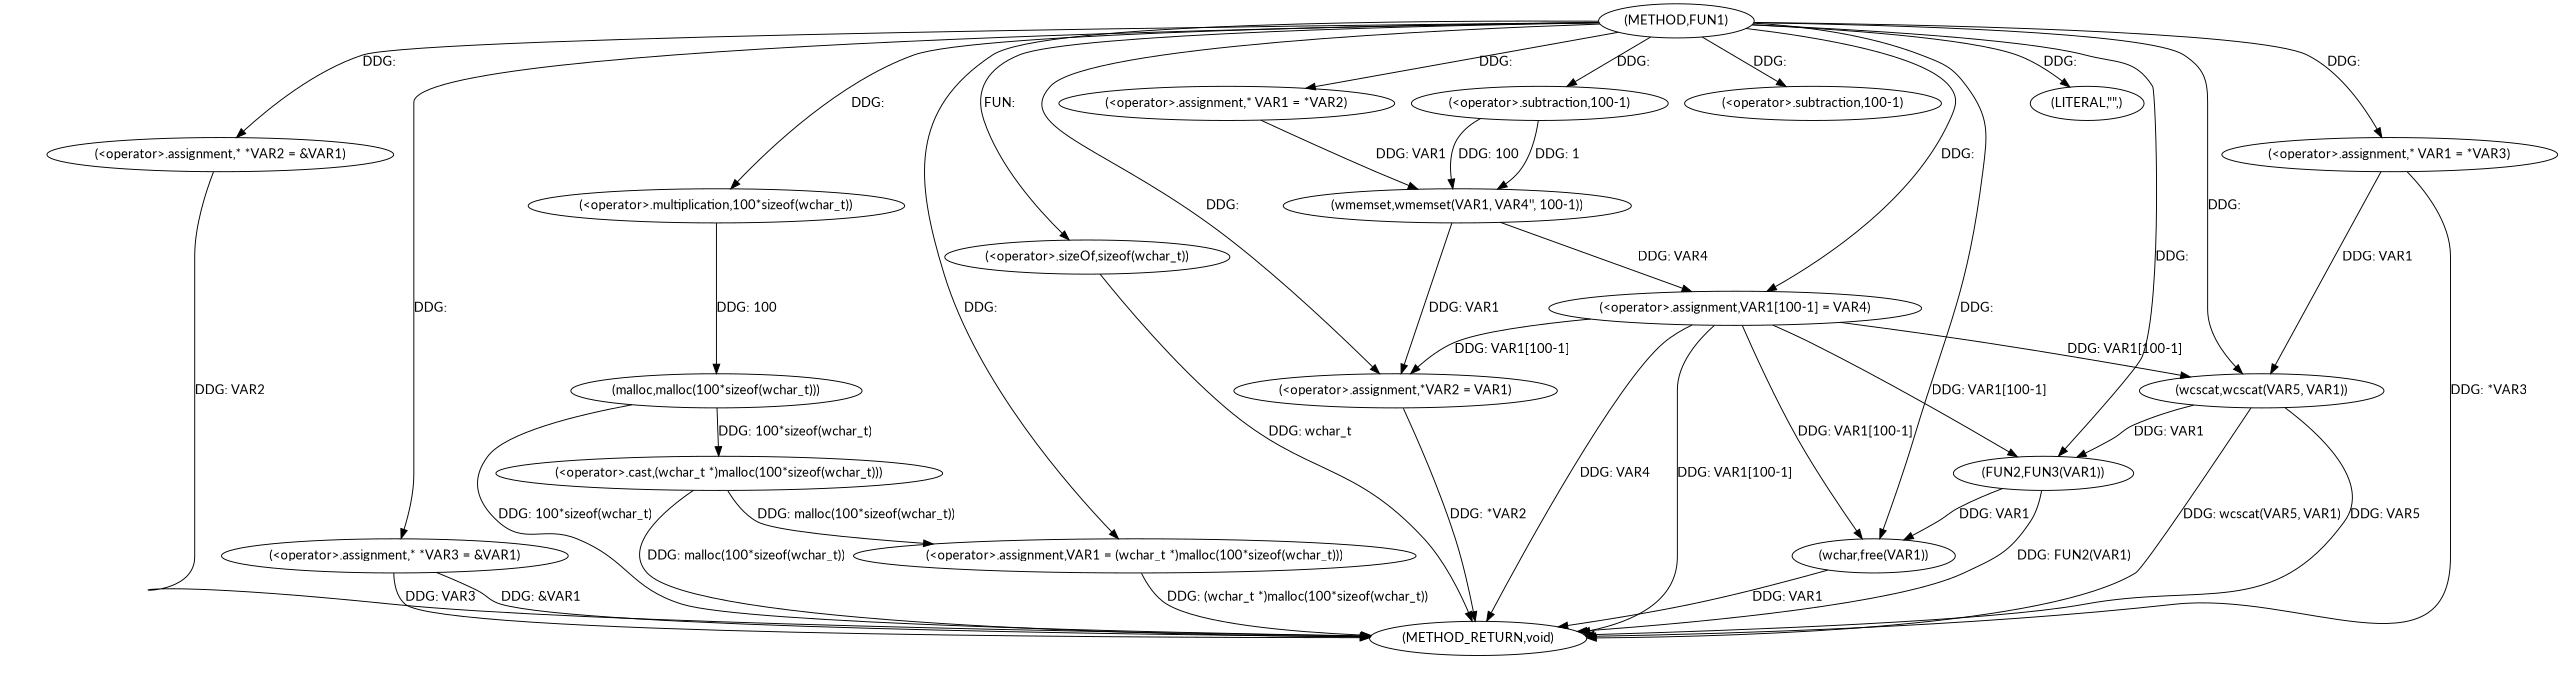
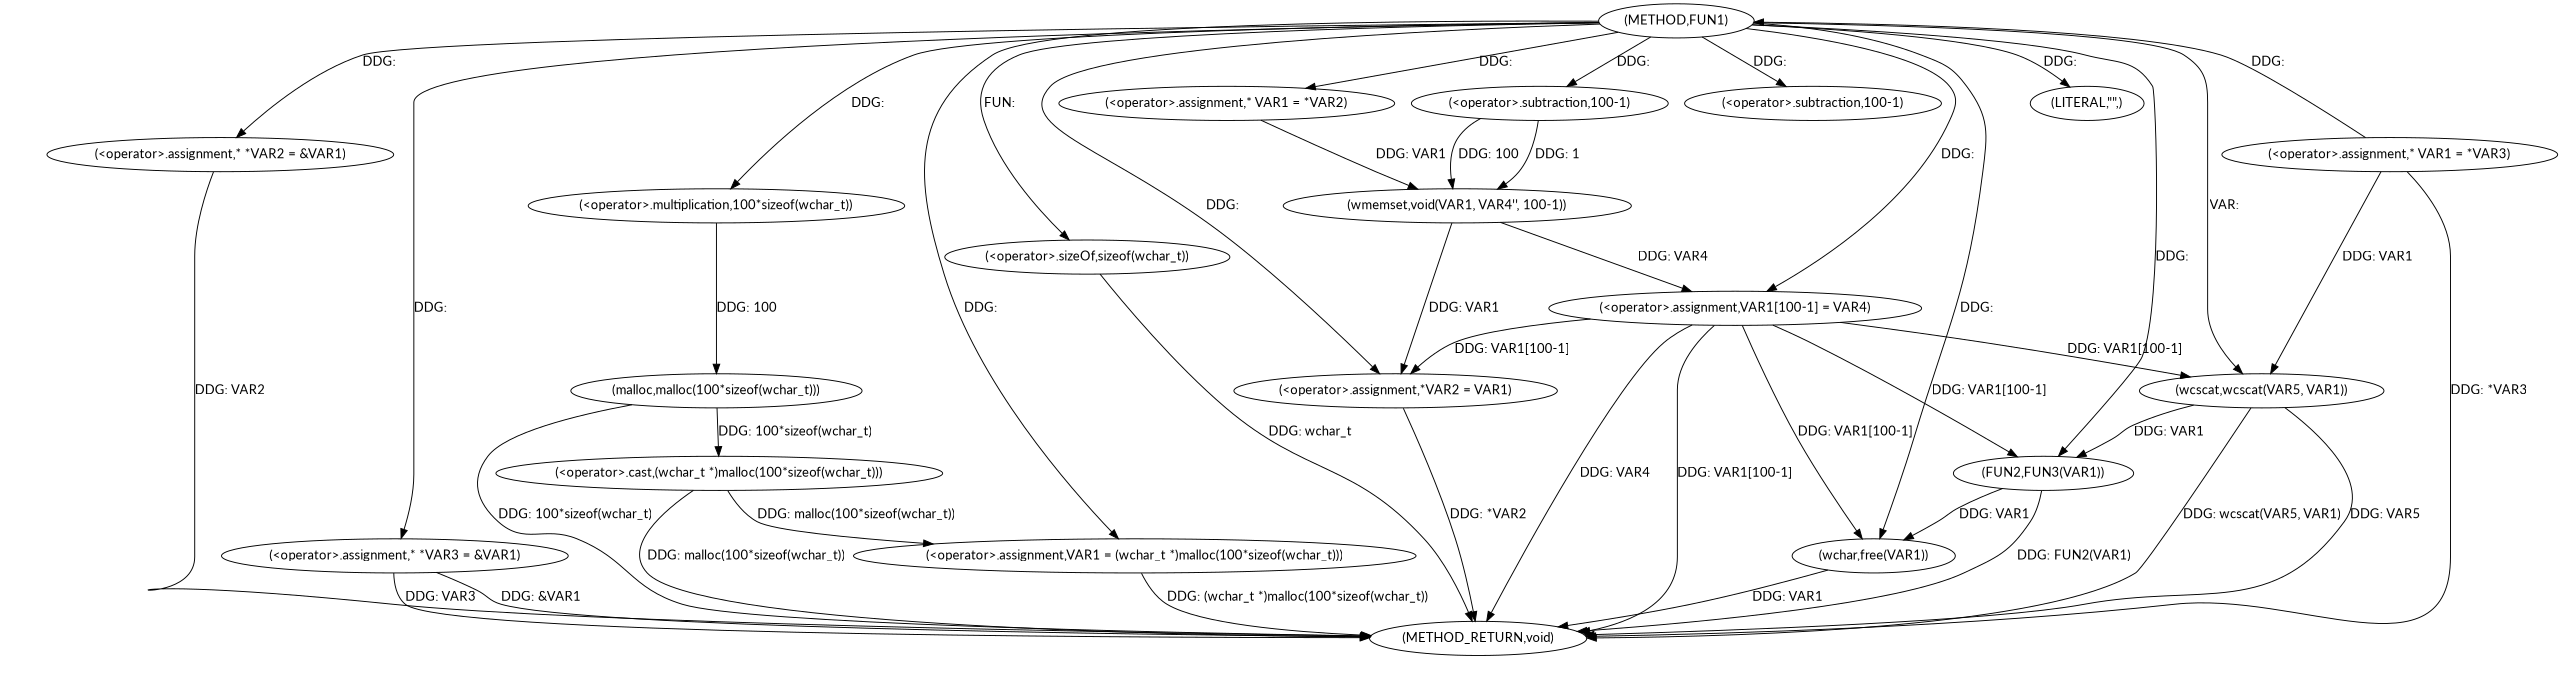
  digraph {
    fontname=Lato
    node [fontname=Lato]
    edge [fontname=Lato]
    n1 [label="(METHOD,FUN1)"]
    n2 [label="(<operator>.assignment,* *VAR2 = &VAR1)"]
    n3 [label="(<operator>.assignment,* *VAR3 = &VAR1)"]
    n4 [label="(<operator>.assignment,VAR1 = (wchar_t *)malloc(100*sizeof(wchar_t)))"]
    n5 [label="(<operator>.multiplication,100*sizeof(wchar_t))"]
    n6 [label="(<operator>.sizeOf,sizeof(wchar_t))"]
    n7 [label="(<operator>.assignment,* VAR1 = *VAR2)"]
    n8 [label="(<operator>.subtraction,100-1)"]
    n9 [label="(<operator>.assignment,VAR1[100-1] = VAR4)"]
    n10 [label="(<operator>.subtraction,100-1)"]
    n11 [label="(<operator>.assignment,*VAR2 = VAR1)"]
    n12 [label="(<operator>.assignment,* VAR1 = *VAR3)"]
    n13 [label="(LITERAL,\"\",)"]
    n14 [label="(wcscat,wcscat(VAR5, VAR1))"]
    n15 [label="(FUN2,FUN3(VAR1))"]
    n16 [label="(wchar,free(VAR1))"]
    n17 [label="(METHOD_RETURN,void)"]
    n18 [label="(malloc,malloc(100*sizeof(wchar_t)))"]
-   n19 [label="(wmemset,wmemset(VAR1, VAR4'', 100-1))"]
+   n19 [label="(wmemset,void(VAR1, VAR4'', 100-1))"]
    n20 [label="(<operator>.cast,(wchar_t *)malloc(100*sizeof(wchar_t)))"]
    n1 -> n2 [label="DDG: "]
    n1 -> n3 [label="DDG: "]
    n1 -> n4 [label="DDG: "]
    n1 -> n5 [label="DDG: "]
    n1 -> n6 [label="FUN: "]
    n1 -> n7 [label="DDG: "]
    n1 -> n8 [label="DDG: "]
    n1 -> n9 [label="DDG: "]
    n1 -> n10 [label="DDG: "]
    n1 -> n11 [label="DDG: "]
-   n1 -> n12 [label="DDG: "]
+   n12 -> n1 [label="DDG: "]
    n1 -> n13 [label="DDG: "]
-   n1 -> n14 [label="DDG: "]
+   n1 -> n14 [label="VAR: "]
    n1 -> n15 [label="DDG: "]
    n1 -> n16 [label="DDG: "]
    n2 -> n17 [label="DDG: VAR2"]
    n3 -> n17 [label="DDG: VAR3"]
    n3 -> n17 [label="DDG: &VAR1"]
    n4 -> n17 [label="DDG: (wchar_t *)malloc(100*sizeof(wchar_t))"]
    n5 -> n18 [label="DDG: 100"]
    n6 -> n17 [label="DDG: wchar_t"]
    n7 -> n19 [label="DDG: VAR1"]
    n8 -> n19 [label="DDG: 100"]
    n8 -> n19 [label="DDG: 1"]
    n9 -> n11 [label="DDG: VAR1[100-1]"]
    n9 -> n14 [label="DDG: VAR1[100-1]"]
    n9 -> n15 [label="DDG: VAR1[100-1]"]
    n9 -> n16 [label="DDG: VAR1[100-1]"]
    n9 -> n17 [label="DDG: VAR4"]
    n9 -> n17 [label="DDG: VAR1[100-1]"]
    n11 -> n17 [label="DDG: *VAR2"]
    n12 -> n14 [label="DDG: VAR1"]
    n12 -> n17 [label="DDG: *VAR3"]
    n14 -> n15 [label="DDG: VAR1"]
    n14 -> n17 [label="DDG: wcscat(VAR5, VAR1)"]
    n14 -> n17 [label="DDG: VAR5"]
    n15 -> n16 [label="DDG: VAR1"]
    n15 -> n17 [label="DDG: FUN2(VAR1)"]
    n16 -> n17 [label="DDG: VAR1"]
    n18 -> n17 [label="DDG: 100*sizeof(wchar_t)"]
    n18 -> n20 [label="DDG: 100*sizeof(wchar_t)"]
    n19 -> n9 [label="DDG: VAR4"]
    n19 -> n11 [label="DDG: VAR1"]
    n20 -> n4 [label="DDG: malloc(100*sizeof(wchar_t))"]
    n20 -> n17 [label="DDG: malloc(100*sizeof(wchar_t))"]
  }
